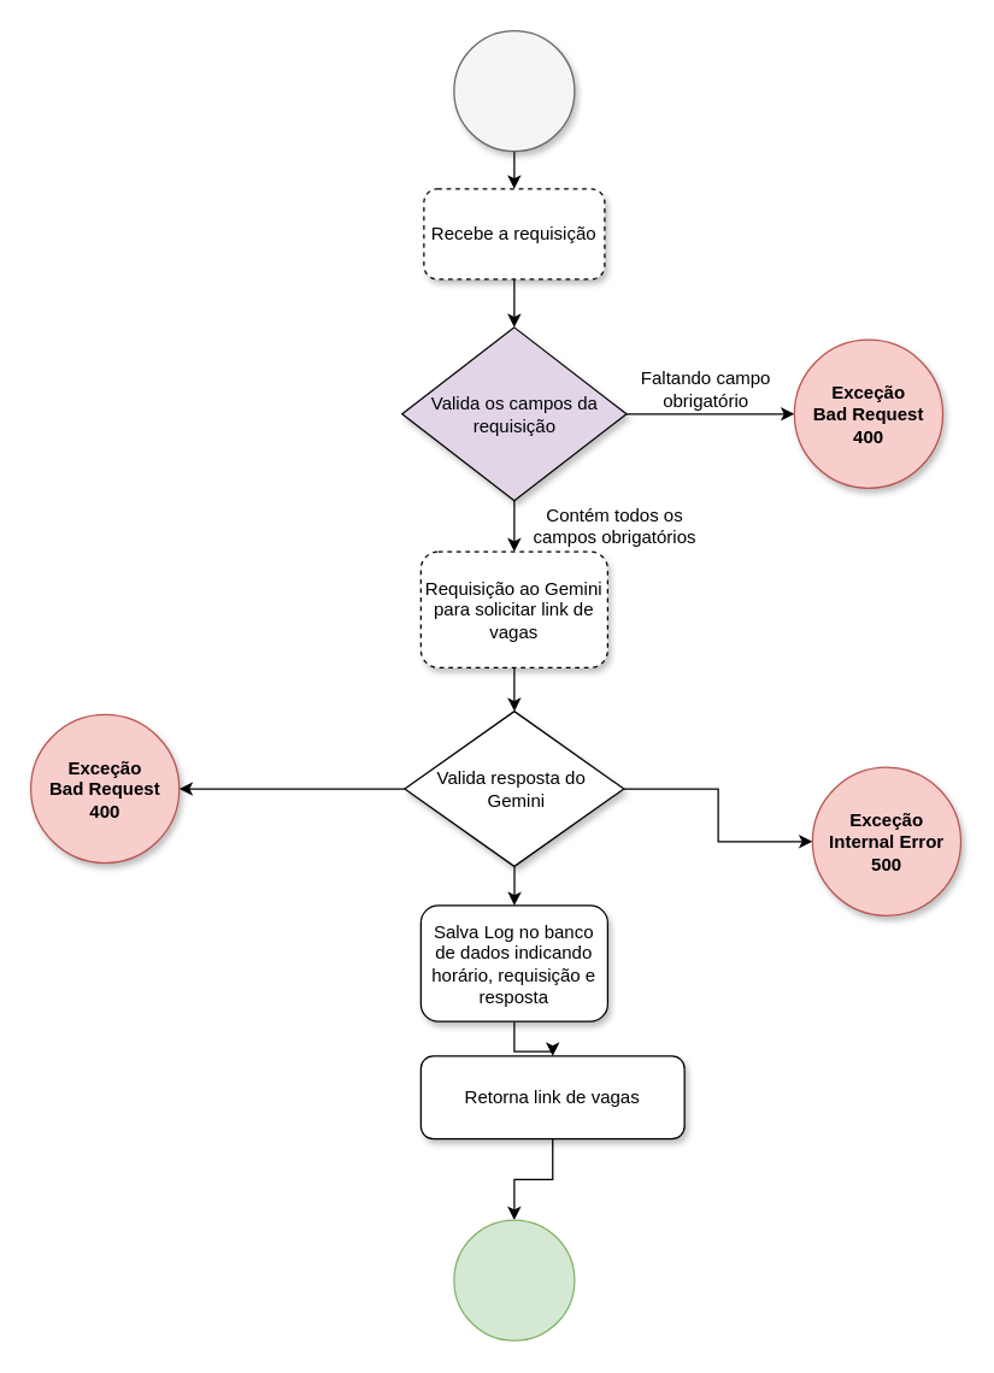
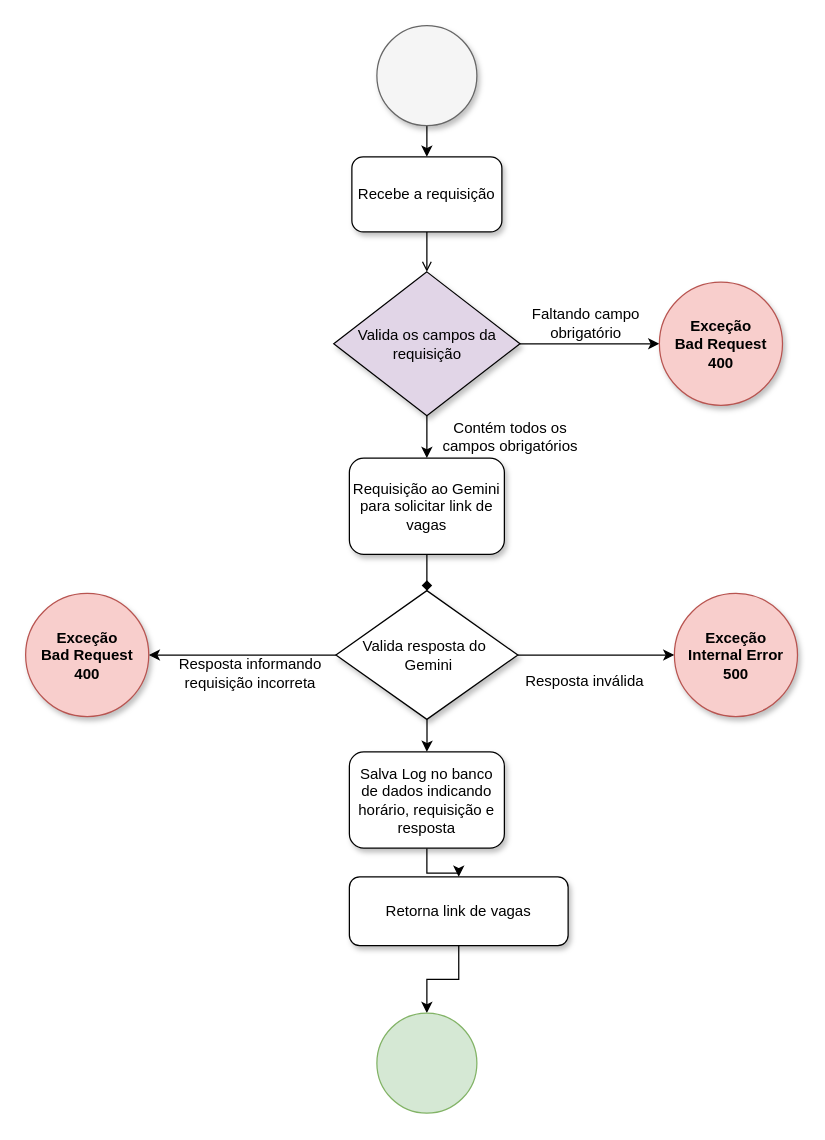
  <mxCell id="0" />
  <mxCell id="1" parent="0" />
  <mxCell id="2" style="edgeStyle=orthogonalEdgeStyle;rounded=0;orthogonalLoop=1;jettySize=auto;html=1;" parent="1" source="3" target="5" edge="1"><mxGeometry relative="1" as="geometry" /></mxCell>
  <mxCell id="3" value="" style="ellipse;whiteSpace=wrap;html=1;aspect=fixed;fillColor=#f5f5f5;strokeColor=#666666;fontColor=#333333;shadow=1;" parent="1" vertex="1"><mxGeometry x="301" y="20" width="80" height="80" as="geometry" /></mxCell>
- <mxCell id="4" style="edgeStyle=orthogonalEdgeStyle;rounded=0;orthogonalLoop=1;jettySize=auto;html=1;entryX=0.5;entryY=0;entryDx=0;entryDy=0;" parent="1" source="5" target="8" edge="1"><mxGeometry relative="1" as="geometry" /></mxCell>
- <mxCell id="5" value="Recebe a requisição" style="rounded=1;whiteSpace=wrap;html=1;shadow=1;glass=0;dashed=1;" parent="1" vertex="1"><mxGeometry x="281" y="125" width="120" height="60" as="geometry" /></mxCell>
+ <mxCell id="4" style="edgeStyle=orthogonalEdgeStyle;rounded=0;orthogonalLoop=1;jettySize=auto;html=1;entryX=0.5;entryY=0;entryDx=0;entryDy=0;endArrow=open;" parent="1" source="5" target="8" edge="1"><mxGeometry relative="1" as="geometry" /></mxCell>
+ <mxCell id="5" value="Recebe a requisição" style="rounded=1;whiteSpace=wrap;html=1;shadow=1;glass=0;" parent="1" vertex="1"><mxGeometry x="281" y="125" width="120" height="60" as="geometry" /></mxCell>
  <mxCell id="6" style="edgeStyle=orthogonalEdgeStyle;rounded=0;orthogonalLoop=1;jettySize=auto;html=1;exitX=1;exitY=0.5;exitDx=0;exitDy=0;entryX=0;entryY=0.5;entryDx=0;entryDy=0;" parent="1" source="8" target="10" edge="1"><mxGeometry relative="1" as="geometry"><mxPoint x="503" y="275" as="targetPoint" /></mxGeometry></mxCell>
  <mxCell id="7" style="edgeStyle=orthogonalEdgeStyle;rounded=0;orthogonalLoop=1;jettySize=auto;html=1;entryX=0.5;entryY=0;entryDx=0;entryDy=0;" parent="1" source="8" target="13" edge="1"><mxGeometry relative="1" as="geometry"><mxPoint x="341" y="393" as="targetPoint" /></mxGeometry></mxCell>
  <mxCell id="8" value="Valida os campos da requisição" style="rhombus;whiteSpace=wrap;html=1;shadow=1;fillColor=#e1d5e7;" parent="1" vertex="1"><mxGeometry x="266.5" y="217" width="149" height="115" as="geometry" /></mxCell>
  <mxCell id="9" value="Faltando campo obrigatório" style="text;html=1;align=center;verticalAlign=middle;whiteSpace=wrap;rounded=0;" parent="1" vertex="1"><mxGeometry x="410" y="243" width="117" height="30" as="geometry" /></mxCell>
  <mxCell id="10" value="&lt;b&gt;Exceção&lt;br&gt;Bad Request &lt;br&gt;400&lt;/b&gt;" style="ellipse;whiteSpace=wrap;html=1;aspect=fixed;shadow=1;fillColor=#f8cecc;strokeColor=#b85450;" parent="1" vertex="1"><mxGeometry x="527" y="225.25" width="98.5" height="98.5" as="geometry" /></mxCell>
  <mxCell id="11" value="Contém todos os campos obrigatórios" style="text;html=1;align=center;verticalAlign=middle;whiteSpace=wrap;rounded=0;" parent="1" vertex="1"><mxGeometry x="347" y="331.75" width="122" height="34.25" as="geometry" /></mxCell>
- <mxCell id="12" style="edgeStyle=orthogonalEdgeStyle;rounded=0;orthogonalLoop=1;jettySize=auto;html=1;" parent="1" source="13" target="17" edge="1"><mxGeometry relative="1" as="geometry" /></mxCell>
- <mxCell id="13" value="Requisição ao Gemini para solicitar link de vagas" style="rounded=1;whiteSpace=wrap;html=1;shadow=1;glass=0;dashed=1;" parent="1" vertex="1"><mxGeometry x="279" y="366" width="124" height="77" as="geometry" /></mxCell>
+ <mxCell id="12" style="edgeStyle=orthogonalEdgeStyle;rounded=0;orthogonalLoop=1;jettySize=auto;html=1;endArrow=diamond;" parent="1" source="13" target="17" edge="1"><mxGeometry relative="1" as="geometry" /></mxCell>
+ <mxCell id="13" value="Requisição ao Gemini para solicitar link de vagas" style="rounded=1;whiteSpace=wrap;html=1;shadow=1;glass=0;" parent="1" vertex="1"><mxGeometry x="279" y="366" width="124" height="77" as="geometry" /></mxCell>
  <mxCell id="14" style="edgeStyle=orthogonalEdgeStyle;rounded=0;orthogonalLoop=1;jettySize=auto;html=1;entryX=0;entryY=0.5;entryDx=0;entryDy=0;" parent="1" source="17" target="19" edge="1"><mxGeometry relative="1" as="geometry"><mxPoint x="532" y="562.5" as="targetPoint" /></mxGeometry></mxCell>
  <mxCell id="15" style="edgeStyle=orthogonalEdgeStyle;rounded=0;orthogonalLoop=1;jettySize=auto;html=1;entryX=0.5;entryY=0;entryDx=0;entryDy=0;" parent="1" source="17" edge="1"><mxGeometry relative="1" as="geometry"><mxPoint x="341" y="601" as="targetPoint" /></mxGeometry></mxCell>
  <mxCell id="16" style="edgeStyle=orthogonalEdgeStyle;rounded=0;orthogonalLoop=1;jettySize=auto;html=1;entryX=1;entryY=0.5;entryDx=0;entryDy=0;" parent="1" source="17" target="21" edge="1"><mxGeometry relative="1" as="geometry"><mxPoint x="108" y="563" as="targetPoint" /></mxGeometry></mxCell>
  <mxCell id="17" value="Valida resposta do&amp;nbsp; &amp;nbsp;Gemini" style="rhombus;whiteSpace=wrap;html=1;shadow=1;" parent="1" vertex="1"><mxGeometry x="268.25" y="472" width="145.5" height="103" as="geometry" /></mxCell>
- <mxCell id="19" value="&lt;b&gt;Exceção&lt;br&gt;Internal Error &lt;br&gt;500&lt;/b&gt;" style="ellipse;whiteSpace=wrap;html=1;aspect=fixed;shadow=1;fillColor=#f8cecc;strokeColor=#b85450;" parent="1" vertex="1"><mxGeometry x="539" y="509.25" width="98.5" height="98.5" as="geometry" /></mxCell>
+ <mxCell id="18" value="Resposta inválida" style="text;html=1;align=center;verticalAlign=middle;whiteSpace=wrap;rounded=0;" parent="1" vertex="1"><mxGeometry x="415.5" y="530" width="103" height="30" as="geometry" /></mxCell>
+ <mxCell id="19" value="&lt;b&gt;Exceção&lt;br&gt;Internal Error &lt;br&gt;500&lt;/b&gt;" style="ellipse;whiteSpace=wrap;html=1;aspect=fixed;shadow=1;fillColor=#f8cecc;strokeColor=#b85450;" parent="1" vertex="1"><mxGeometry x="539" y="474.25" width="98.5" height="98.5" as="geometry" /></mxCell>
+ <mxCell id="20" value="Resposta informando requisição incorreta" style="text;html=1;align=center;verticalAlign=middle;whiteSpace=wrap;rounded=0;" parent="1" vertex="1"><mxGeometry x="132.5" y="516" width="134" height="44" as="geometry" /></mxCell>
  <mxCell id="21" value="&lt;b&gt;Exceção&lt;br&gt;Bad Request &lt;br&gt;400&lt;/b&gt;" style="ellipse;whiteSpace=wrap;html=1;aspect=fixed;shadow=1;fillColor=#f8cecc;strokeColor=#b85450;" parent="1" vertex="1"><mxGeometry x="20" y="474.25" width="98.5" height="98.5" as="geometry" /></mxCell>
  <mxCell id="22" style="edgeStyle=orthogonalEdgeStyle;rounded=0;orthogonalLoop=1;jettySize=auto;html=1;entryX=0.5;entryY=0;entryDx=0;entryDy=0;" parent="1" source="23" target="25" edge="1"><mxGeometry relative="1" as="geometry" /></mxCell>
  <mxCell id="23" value="Salva Log no banco de dados indicando horário, requisição e resposta" style="rounded=1;whiteSpace=wrap;html=1;shadow=1;glass=0;" parent="1" vertex="1"><mxGeometry x="279" y="601" width="124" height="77" as="geometry" /></mxCell>
  <mxCell id="24" style="edgeStyle=orthogonalEdgeStyle;rounded=0;orthogonalLoop=1;jettySize=auto;html=1;entryX=0.5;entryY=0;entryDx=0;entryDy=0;" parent="1" source="25" target="26" edge="1"><mxGeometry relative="1" as="geometry" /></mxCell>
  <mxCell id="25" value="Retorna link de vagas" style="rounded=1;whiteSpace=wrap;html=1;shadow=1;glass=0;" parent="1" vertex="1"><mxGeometry x="279" y="701" width="175" height="55" as="geometry" /></mxCell>
  <mxCell id="26" value="" style="ellipse;whiteSpace=wrap;html=1;aspect=fixed;fillColor=#d5e8d4;strokeColor=#82b366;" parent="1" vertex="1"><mxGeometry x="301" y="810" width="80" height="80" as="geometry" /></mxCell>
